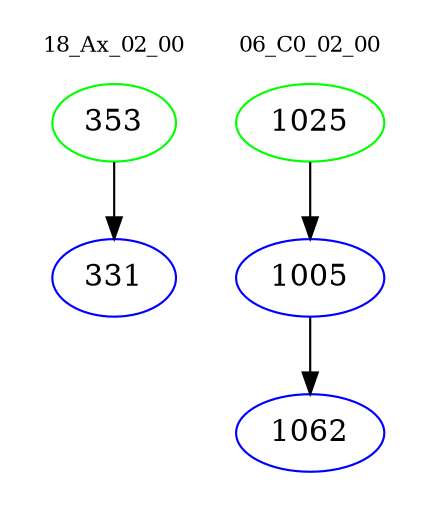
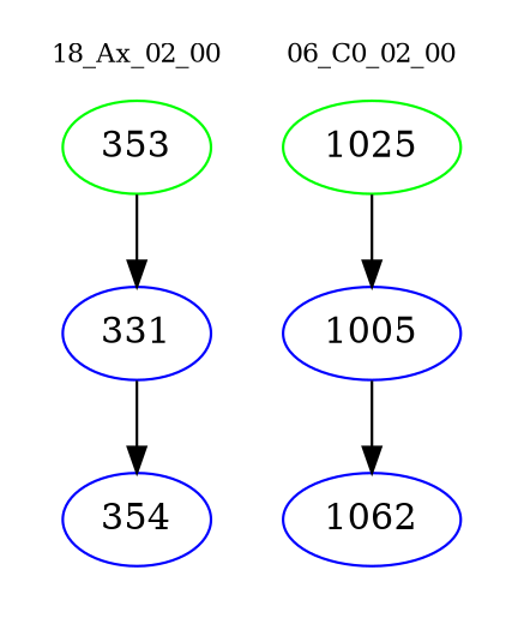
  digraph {
    node [color=blue]
    edge [color=black]
    n1 [color=green label=353]
    n2 [label=331]
+   n3 [label=354]
    n4 [color=green label=1025]
    n5 [label=1005]
    n6 [label=1062]
    subgraph cluster_1 {
      color=white
      fontsize=10
      label="18_Ax_02_00"
      n1
      n2
+     n3
    }
    subgraph cluster_2 {
      color=white
      fontsize=10
      label="06_C0_02_00"
      n4
      n5
      n6
    }
    n1 -> n2
+   n2 -> n3
    n4 -> n5
    n5 -> n6
  }
